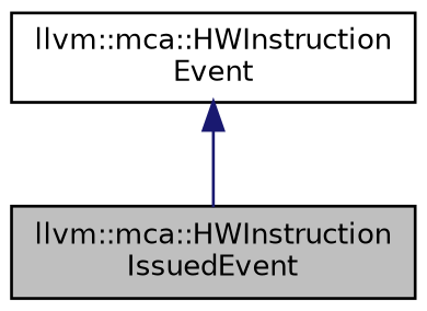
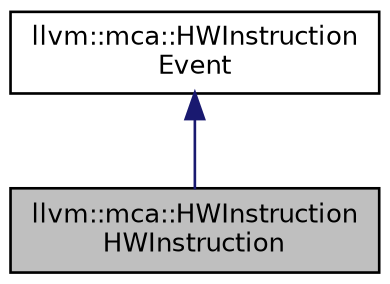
  digraph {
    node [color=black fontname=Helvetica fontsize=10 shape=record]
-   n1 [fillcolor=grey75 fontcolor=black height=0.2 label="llvm::mca::HWInstruction\lIssuedEvent" style=filled width=0.4]
+   n1 [fillcolor=grey75 fontcolor=black height=0.2 label="llvm::mca::HWInstruction\lHWInstruction" style=filled width=0.4]
    n2 [height=0.2 label="llvm::mca::HWInstruction\lEvent" width=0.4]
    n2 -> n1 [color=midnightblue dir=back fontname=Helvetica fontsize=10 labelfontname=Helvetica labelfontsize=10 style=solid]
  }
